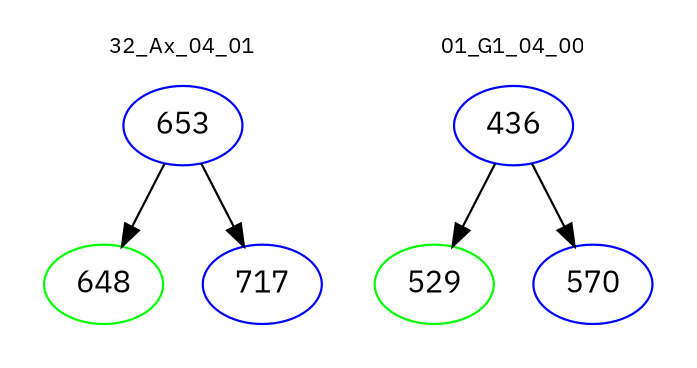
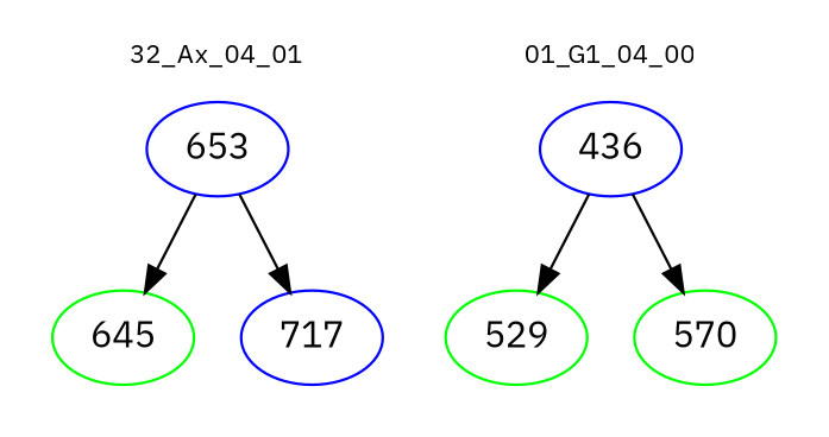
  digraph {
    fontname="IBM Plex Sans"
    node [color=blue fontname="IBM Plex Sans"]
    edge [color=black fontname="IBM Plex Sans"]
    n1 [label=653]
-   n2 [color=green label=648]
+   n2 [color=green label=645]
    n3 [label=717]
    n4 [label=436]
    n5 [color=green label=529]
-   n6 [label=570]
+   n6 [color=green label=570]
    subgraph cluster_1 {
      color=white
      fontsize=10
      label="32_Ax_04_01"
      n1
      n2
      n3
    }
    subgraph cluster_2 {
      color=white
      fontsize=10
      label="01_G1_04_00"
      n4
      n5
      n6
    }
    n1 -> n2
    n1 -> n3
    n4 -> n5
    n4 -> n6
  }
